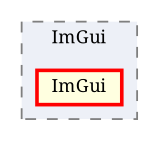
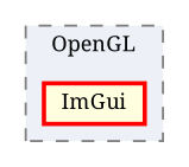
  digraph {
    compound=true
    fontname="Noto Serif"
    n1 [color=red fillcolor=lightyellow fontname="Noto Serif" fontsize=10 height=0.2 label=ImGui shape=box style="filled,bold" width=0.4]
    subgraph cluster_1 {
      bgcolor="#edf0f7"
      fontsize=10
-     label=ImGui
+     label=OpenGL
      pencolor=grey50
      style="filled,dashed"
      n1
    }
  }
